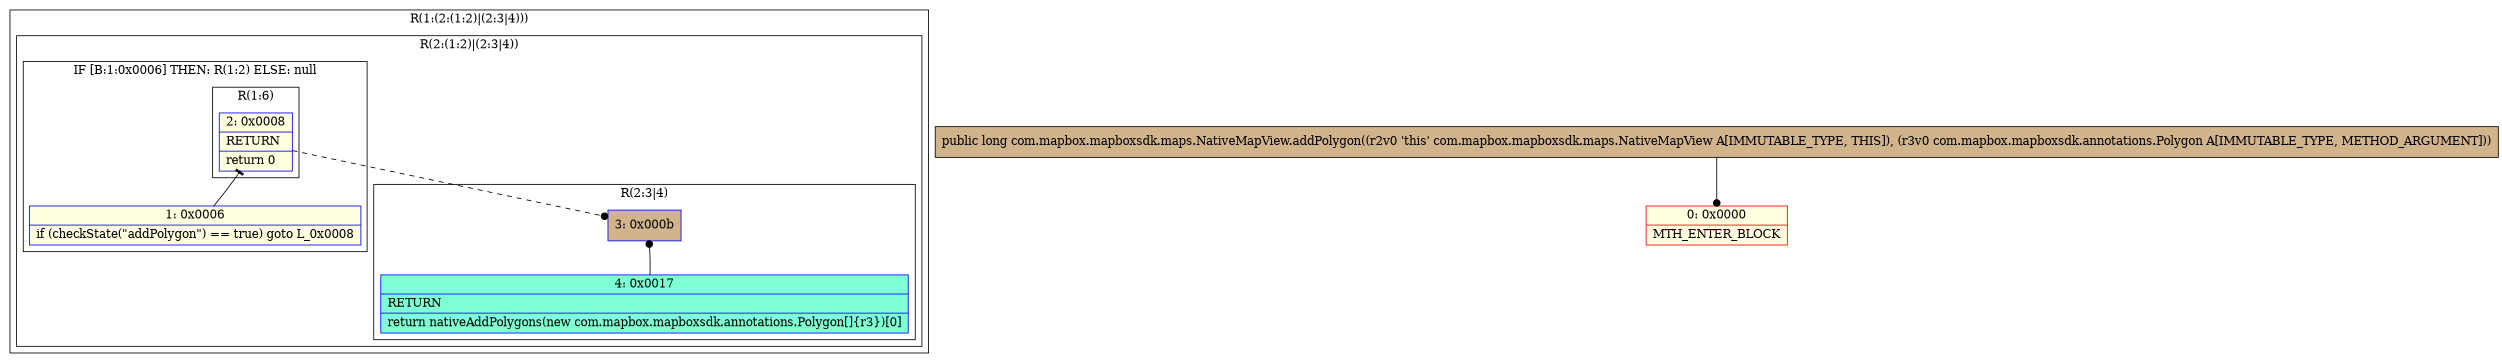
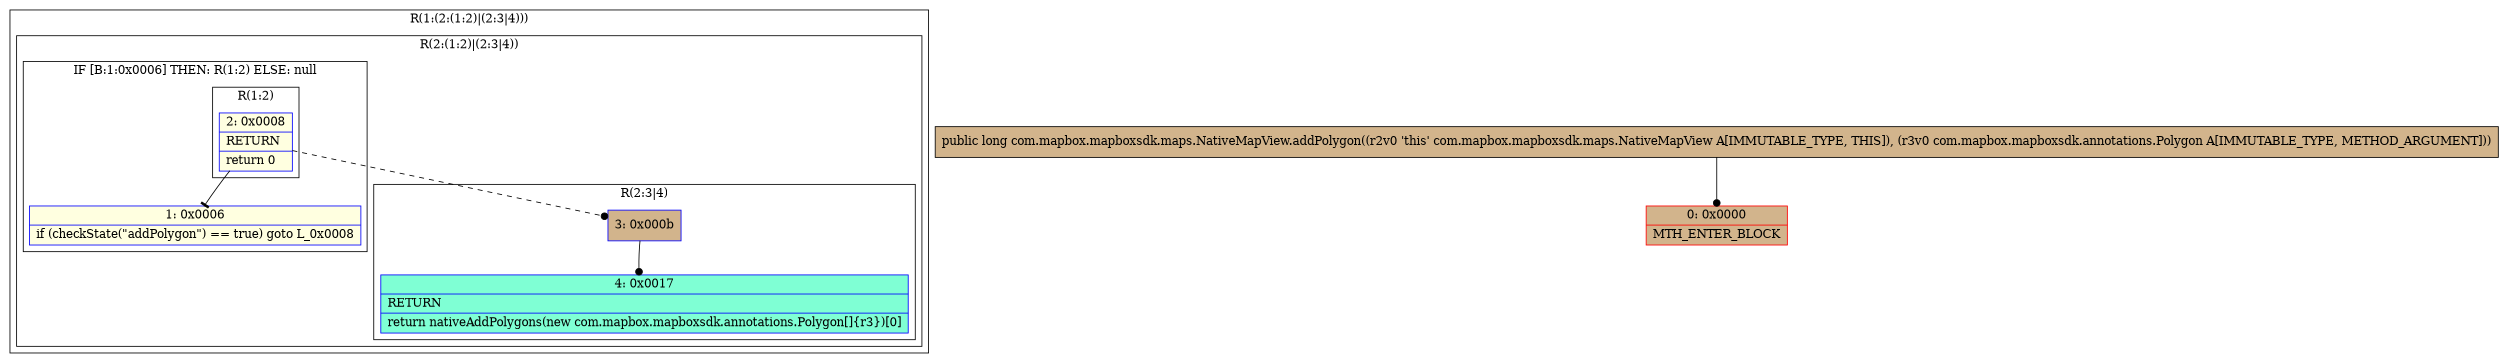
  digraph {
    node [color=blue fillcolor=tan shape=record style=filled]
    edge [arrowhead=dot]
    n1 [fillcolor=lightyellow label="{2\:\ 0x0008|RETURN\l|return 0\l}"]
    n2 [fillcolor=lightyellow label="{1\:\ 0x0006|if (checkState(\"addPolygon\") == true) goto L_0x0008\l}"]
    n3 [label="{3\:\ 0x000b}"]
    n4 [fillcolor=aquamarine label="{4\:\ 0x0017|RETURN\l|return nativeAddPolygons(new com.mapbox.mapboxsdk.annotations.Polygon[]\{r3\})[0]\l}"]
-   n5 [color=red fillcolor=lightyellow label="{0\:\ 0x0000|MTH_ENTER_BLOCK\l}"]
+   n5 [color=red label="{0\:\ 0x0000|MTH_ENTER_BLOCK\l}"]
    n6 [label="{public long com.mapbox.mapboxsdk.maps.NativeMapView.addPolygon((r2v0 'this' com.mapbox.mapboxsdk.maps.NativeMapView A[IMMUTABLE_TYPE, THIS]), (r3v0 com.mapbox.mapboxsdk.annotations.Polygon A[IMMUTABLE_TYPE, METHOD_ARGUMENT])) }" color=""]
    subgraph cluster_1 {
      label="R(1:(2:(1:2)|(2:3|4)))"
      subgraph cluster_2 {
        label="R(2:(1:2)|(2:3|4))"
        subgraph cluster_3 {
          label="IF [B:1:0x0006] THEN: R(1:2) ELSE: null"
          n2
          subgraph cluster_4 {
-           label="R(1:6)"
+           label="R(1:2)"
            n1
          }
        }
        subgraph cluster_5 {
          label="R(2:3|4)"
          n3
          n4
        }
      }
    }
    n1 -> n3 [style=dashed]
-   n2 -> n1 [arrowhead=tee]
-   n4 -> n3
+   n1 -> n2 [arrowhead=tee]
+   n3 -> n4
    n6 -> n5
  }
